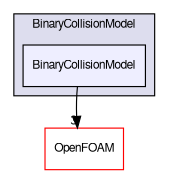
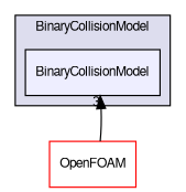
  digraph {
    compound=true
    node [fontname=FreeSans fontsize=10 shape=box]
    n1 [fillcolor="#eeeeff" label=BinaryCollisionModel pencolor=black style=filled]
    n2 [color=red label=OpenFOAM]
    subgraph cluster_1 {
      bgcolor="#ddddee"
      fontname=FreeSans
      fontsize=10
      label=BinaryCollisionModel
      pencolor=black
      n1
    }
-   n1 -> n2 [headlabel=3 labeldistance=1.5 labelfontname=FreeSans labelfontsize=10]
+   n2 -> n1 [headlabel=3 labeldistance=1.5 labelfontname=FreeSans labelfontsize=10]
  }
